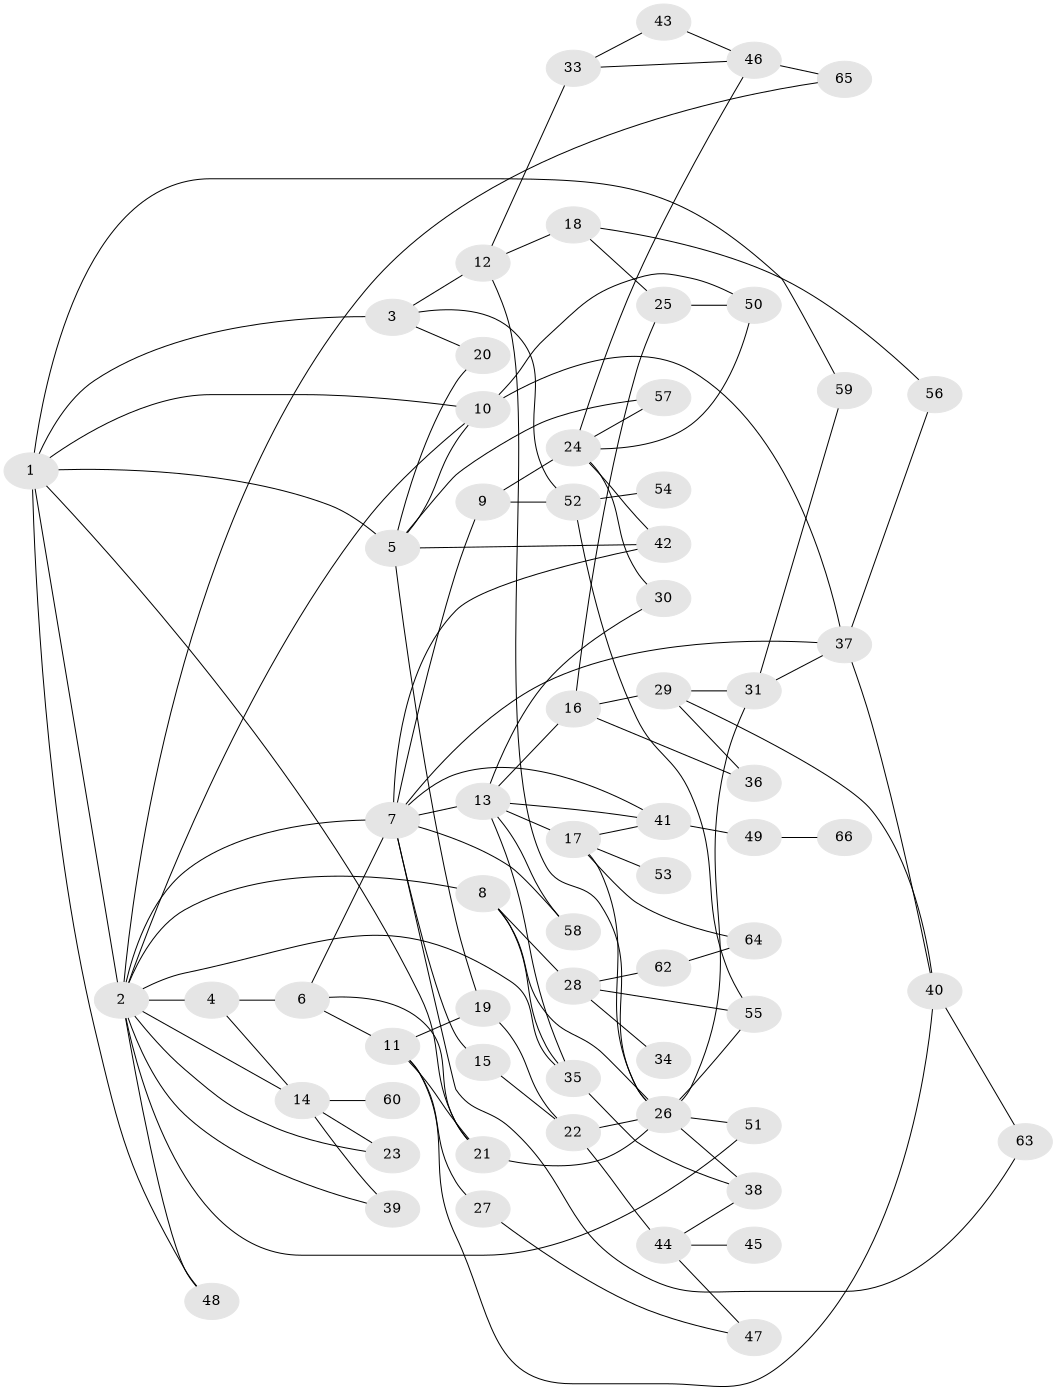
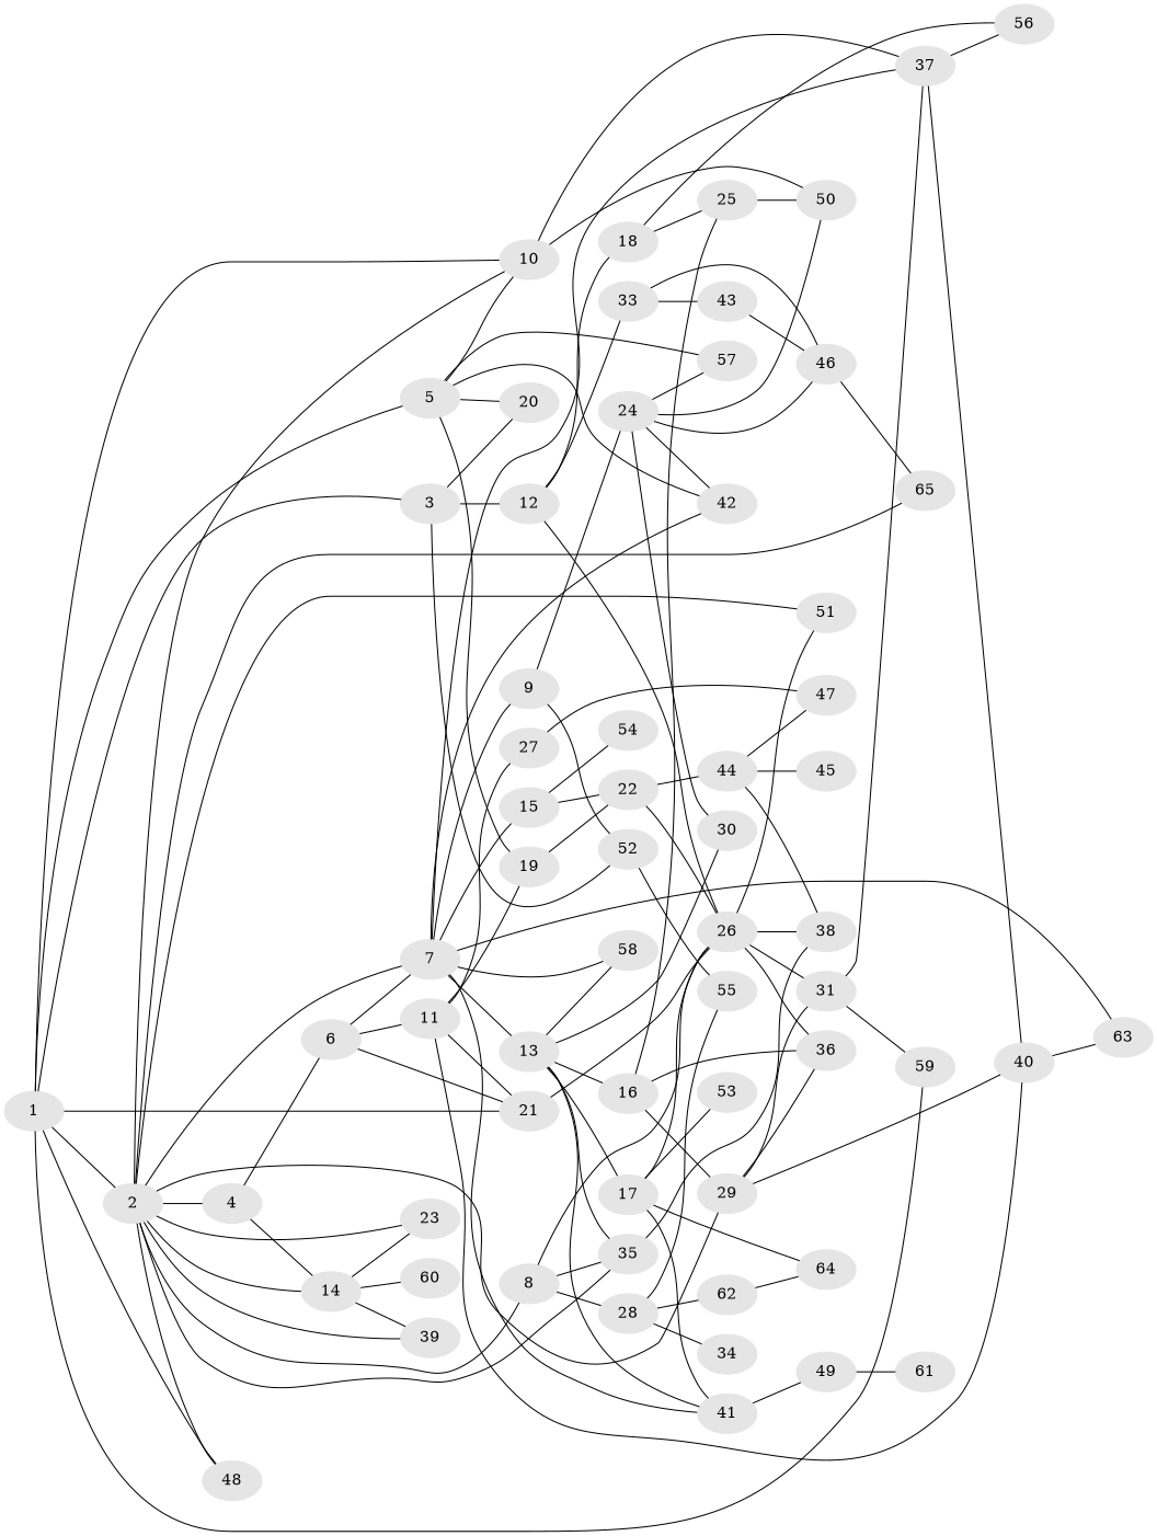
  graph {
    rankdir=LR
    node [color=gray90 style=filled]
    edge [weight=1.0]
    1
    2
    3
    5
    10
    21
    48
    59
    4
    7
    8
    14
    23
    29
    35
    39
    51
    65
    12
    20
    52
    19
    42
    57
    37
    50
    26
    6
    9
    13
    15
    41
    58
    63
    28
    60
    40
    36
    31
    38
    18
    33
    55
    54
    11
    22
    27
    24
    16
    17
    30
    56
    49
    34
    62
    46
    47
    25
    43
    53
    64
    44
    45
-   61 [label=66]
+   61
    1 -- 2
    1 -- 3
    1 -- 5
    1 -- 10
    1 -- 21
    1 -- 48
    1 -- 59
    2 -- 10
    2 -- 48
    2 -- 4 [weight=2.0]
    2 -- 7
    2 -- 8
    2 -- 14
    2 -- 23
+   2 -- 29
    2 -- 35
    2 -- 39
    2 -- 51
    2 -- 65
    3 -- 12
    3 -- 20
    3 -- 52
    5 -- 10
    5 -- 20
    5 -- 19
    5 -- 42
    5 -- 57
    10 -- 37
    10 -- 50
    21 -- 26
    4 -- 14
    4 -- 6
    7 -- 42
    7 -- 37
    7 -- 9
    7 -- 13
    7 -- 15
    7 -- 41
    7 -- 58
    7 -- 63
    8 -- 35
    8 -- 26
    8 -- 28
    14 -- 23
    14 -- 39
    14 -- 60
    29 -- 40
    29 -- 36
    29 -- 31
    35 -- 38
    12 -- 26
    12 -- 18
    12 -- 33
    52 -- 55
-   52 -- 54
+   15 -- 54
    19 -- 22
    37 -- 40
    37 -- 56
    26 -- 51
-   26 -- 55
+   26 -- 36
    26 -- 31
    26 -- 38
    6 -- 21
    6 -- 7
    6 -- 11
    9 -- 52
    9 -- 24
    13 -- 35
    13 -- 41
    13 -- 58
    13 -- 16 [weight=2.0]
    13 -- 17
    13 -- 30
    15 -- 22
    41 -- 49
    28 -- 55
    28 -- 34
    28 -- 62
    40 -- 63
    31 -- 59
    31 -- 37
    18 -- 56
    18 -- 25
    33 -- 46
    33 -- 43
    11 -- 21
    11 -- 19
    11 -- 40
    11 -- 27
    22 -- 26 [weight=2.0]
    22 -- 44
    27 -- 47
    24 -- 42
    24 -- 57
    24 -- 50
    24 -- 30
    24 -- 46
    16 -- 29
    16 -- 36
    16 -- 25
    17 -- 26
    17 -- 41
    17 -- 53
    17 -- 64
    49 -- 61
    62 -- 64
    46 -- 65
    25 -- 50
    43 -- 46
    44 -- 38
    44 -- 47
    44 -- 45
  }
